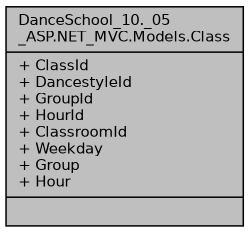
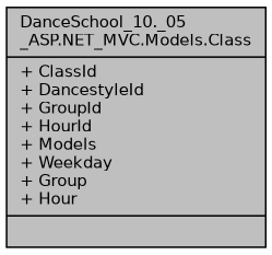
  digraph {
-   n1 [color=black fillcolor=grey75 fontcolor=black fontname=Helvetica fontsize=10 height=0.2 label="{DanceSchool_10._05\l_ASP.NET_MVC.Models.Class\n|+ ClassId\l+ DancestyleId\l+ GroupId\l+ HourId\l+ ClassroomId\l+ Weekday\l+ Group\l+ Hour\l|}" shape=record style=filled width=0.4]
+   n1 [color=black fillcolor=grey75 fontcolor=black fontname=Helvetica fontsize=10 height=0.2 label="{DanceSchool_10._05\l_ASP.NET_MVC.Models.Class\n|+ ClassId\l+ DancestyleId\l+ GroupId\l+ HourId\l+ Models\l+ Weekday\l+ Group\l+ Hour\l|}" shape=record style=filled width=0.4]
  }
